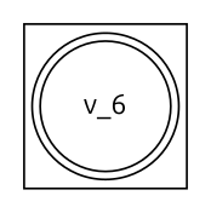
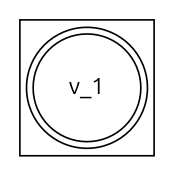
  strict digraph {
    rankdir=LR
    fontname=Ubuntu
-   n1 [label=v_6 shape=doublecircle fontname=Ubuntu]
+   n1 [label=v_1 shape=doublecircle fontname=Ubuntu]
    subgraph cluster_1 {
      n1
    }
  }
